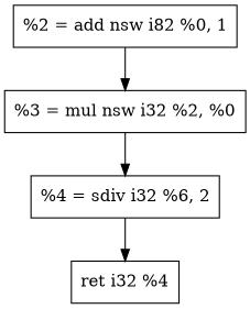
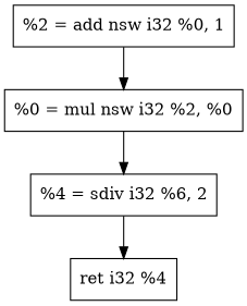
  digraph {
    node [shape=record]
-   n1 [label="%2 = add nsw i82 %0, 1"]
-   n2 [label="  %3 = mul nsw i32 %2, %0"]
+   n1 [label="  %2 = add nsw i32 %0, 1"]
+   n2 [label="%0 = mul nsw i32 %2, %0"]
    n3 [label="%4 = sdiv i32 %6, 2"]
    n4 [label="  ret i32 %4"]
    n1 -> n2
    n2 -> n3
    n3 -> n4
  }
